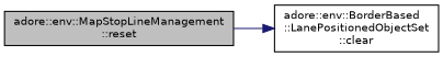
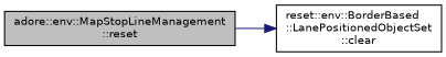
  digraph {
    rankdir=LR
    node [color=black fontname=Helvetica fontsize=10 shape=record style=filled]
    n1 [fillcolor=grey75 fontcolor=black height=0.2 label="adore::env::MapStopLineManagement\l::reset" width=0.4]
-   n2 [fillcolor=white height=0.2 label="adore::env::BorderBased\l::LanePositionedObjectSet\l::clear" width=0.4]
+   n2 [fillcolor=white height=0.2 label="reset::env::BorderBased\l::LanePositionedObjectSet\l::clear" width=0.4]
    n1 -> n2 [color=midnightblue fontname=Helvetica fontsize=10 labelfontname=Helvetica labelfontsize=10 style=solid]
  }
